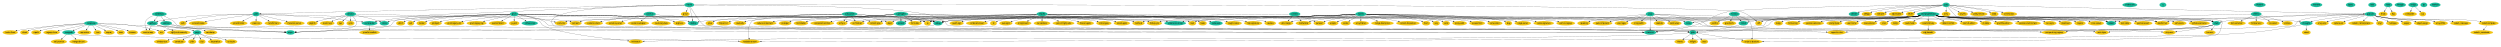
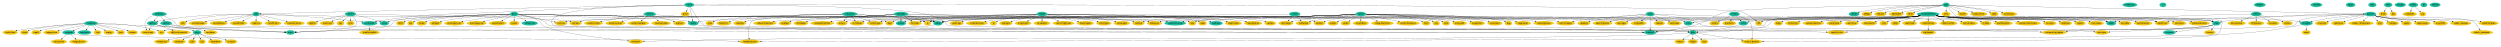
  strict digraph {
    fontname="Open Sans"
    splines=spline
    node [color=white fillcolor="#f1c40f" fontname="Open Sans" style=filled]
    edge [fontname="Open Sans"]
    lodash [fillcolor="#1abc9c"]
    async [fillcolor="#1abc9c"]
    request [fillcolor="#1abc9c"]
    "node-uuid" [fillcolor="#1abc9c"]
    extend [fillcolor="#1abc9c"]
    qs
    "form-data"
    isstream
    "tough-cookie"
    "http-signature"
    caseless
    "oauth-sign"
    "combined-stream"
    bl
    "aws-sign2"
    stringstream
    "har-validator"
    "json-stringify-safe"
    "forever-agent"
    "mime-types"
    "tunnel-agent"
    hawk
    underscore [fillcolor="#1abc9c"]
    commander [fillcolor="#1abc9c"]
    "graceful-readlink"
    express [fillcolor="#1abc9c"]
    debug [fillcolor="#1abc9c"]
    n28 [label="archy-is"]
    vary
    "on-finished"
    send
    "proxy-addr"
    methods
    "escape-html"
    "serve-static"
    etag
    "range-parser"
    "cookie-signature"
    accepts
    cookie
    "content-type"
    "array-flatten"
    parseurl
    "merge-descriptors"
    "content-disposition"
    "path-to-regexp"
    depd
    "utils-merge"
    finalhandler
    fresh
    ms
    chalk [fillcolor="#1abc9c"]
    "ansi-styles"
-   "strip-ansi"
+   "strip-ansi" [fillcolor="#1abc9c"]
    "supports-color"
    "escape-string-regexp"
    "has-ansi"
    q [fillcolor="#1abc9c"]
    colors [fillcolor="#1abc9c"]
    mkdirp [fillcolor="#1abc9c"]
    minimist [fillcolor="#1abc9c"]
    bluebird [fillcolor="#1abc9c"]
    through2 [fillcolor="#1abc9c"]
    xtend
    "readable-stream"
    "coffee-script" [fillcolor="#1abc9c"]
    "yeoman-generator" [fillcolor="#1abc9c"]
    glob [fillcolor="#1abc9c"]
    rimraf [fillcolor="#1abc9c"]
    mime [fillcolor="#1abc9c"]
    "underscore.string" [fillcolor="#1abc9c"]
    nopt
    "findup-sync"
    dateformat
    n75 [label="script-is-absolute"]
    diff
    "detect-conflict"
    "mem-fs-editor"
    "cli-table"
    "gruntfile-editor"
    "yeoman-environment"
    "run-async"
    download
    inquirer
    istextorbinary
    "cross-spawn"
    "text-table"
    "yeoman-assert"
    "path-exists"
    "github-username"
    dargs
    "html-wiring"
    "yeoman-welcome"
    "pretty-bytes"
    "user-home"
    "class-extend"
    sinon
    shelljs
    "read-chunk"
    minimatch
    inherits
    inflight
    once
    "xdg-basedir"
    moment [fillcolor="#1abc9c"]
    optimist [fillcolor="#1abc9c"]
    wordwrap
    "gulp-util" [fillcolor="#1abc9c"]
    "array-uniq"
    "replace-ext"
    "lodash.template"
    "lodash._reinterpolate"
    vinyl
    multipipe
    "lodash._reevaluate"
    beeper
    "object-assign"
    "array-differ"
    "lodash._reescape"
    cheerio [fillcolor="#1abc9c"]
    "css-select"
    entities
    "dom-serializer"
    htmlparser2
    "fs-extra" [fillcolor="#1abc9c"]
    "graceful-fs"
    jsonfile
    jade [fillcolor="#1abc9c"]
    "uglify-js" [fillcolor="#1abc9c"]
+   "void-elements"
    jstransformer
    "clean-css"
    transformers
    "character-parser"
    with
    constantinople
    yargs [fillcolor="#1abc9c"]
    "source-map"
    "uglify-to-browserify"
    "body-parser" [fillcolor="#1abc9c"]
    "iconv-lite"
    bytes
    "http-errors"
    "raw-body"
    "socket.io" [fillcolor="#1abc9c"]
    "socket.io-parser"
    "socket.io-adapter"
    "has-binary-data"
    "engine.io"
    "socket.io-client"
    jquery [fillcolor="#1abc9c"]
    redis [fillcolor="#1abc9c"]
    winston [fillcolor="#1abc9c"]
    pkginfo
    "stack-trace"
    eyes
    cycle
    y18n
    cliui
    decamelize
    "os-locale"
    "window-size"
    camelcase
    react [fillcolor="#1abc9c"]
    envify
    fbjs
    yosay [fillcolor="#1abc9c"]
    "word-wrap"
    repeating
    "pad-component"
    "ansi-regex"
    "string-width"
    taketalk
    handlebars [fillcolor="#1abc9c"]
    semver [fillcolor="#1abc9c"]
    through [fillcolor="#1abc9c"]
    gulp [fillcolor="#1abc9c"]
    v8flags
    interpret
    deprecated
    liftoff
    archy
    "vinyl-fs"
    "pretty-hrtime"
    tildify
    orchestrator
    mongodb [fillcolor="#1abc9c"]
    "mongodb-core"
    "es6-promise"
    grunt [fillcolor="#1abc9c"]
    which
    exit
    hooker
    getobject
    "grunt-legacy-util"
    "grunt-legacy-log"
    eventemitter2
    "js-yaml"
    xml2js [fillcolor="#1abc9c"]
    xmlbuilder
    sax
    ejs [fillcolor="#1abc9c"]
    mongoose [fillcolor="#1abc9c"]
-   mpromise
+   mpromise [fillcolor="#1abc9c"]
    muri
    mquery
    bson
    kareem
    "hooks-fixed"
    sliced
    mpath
    "regexp-clone"
    mocha [fillcolor="#1abc9c"]
    growl
    marked [fillcolor="#1abc9c"]
    connect [fillcolor="#1abc9c"]
    superagent [fillcolor="#1abc9c"]
    "component-emitter"
    "reduce-component"
    cookiejar
    formidable
    request -> "node-uuid"
    request -> extend
    request -> qs
    request -> "form-data"
    request -> isstream
    request -> "tough-cookie"
    request -> "http-signature"
    request -> caseless
    request -> "oauth-sign"
    request -> "combined-stream"
    request -> bl
    request -> "aws-sign2"
    request -> stringstream
    request -> "har-validator"
    request -> "json-stringify-safe"
    request -> "forever-agent"
    request -> "mime-types"
    request -> "tunnel-agent"
    request -> hawk
    commander -> "graceful-readlink"
    express -> qs
    express -> debug
    express -> n28
    express -> vary
    express -> "on-finished"
    express -> send
    express -> "proxy-addr"
    express -> methods
    express -> "escape-html"
    express -> "serve-static"
    express -> etag
    express -> "range-parser"
    express -> "cookie-signature"
    express -> accepts
    express -> cookie
    express -> "content-type"
    express -> "array-flatten"
    express -> parseurl
    express -> "merge-descriptors"
    express -> "content-disposition"
    express -> "path-to-regexp"
    express -> depd
    express -> "utils-merge"
    express -> finalhandler
    express -> fresh
    debug -> ms
    chalk -> "ansi-styles"
    chalk -> "strip-ansi"
    chalk -> "supports-color"
    chalk -> "escape-string-regexp"
    chalk -> "has-ansi"
    mkdirp -> minimist
    through2 -> xtend
    through2 -> "readable-stream"
    "yeoman-generator" -> lodash
    "yeoman-generator" -> async
    "yeoman-generator" -> debug
    "yeoman-generator" -> chalk
    "yeoman-generator" -> mkdirp
    "yeoman-generator" -> through2
    "yeoman-generator" -> glob
    "yeoman-generator" -> rimraf
    "yeoman-generator" -> mime
    "yeoman-generator" -> "underscore.string"
    "yeoman-generator" -> nopt
    "yeoman-generator" -> "findup-sync"
    "yeoman-generator" -> dateformat
    "yeoman-generator" -> n75
    "yeoman-generator" -> diff
    "yeoman-generator" -> "detect-conflict"
    "yeoman-generator" -> "mem-fs-editor"
    "yeoman-generator" -> "cli-table"
    "yeoman-generator" -> "gruntfile-editor"
    "yeoman-generator" -> "yeoman-environment"
    "yeoman-generator" -> "run-async"
    "yeoman-generator" -> download
    "yeoman-generator" -> inquirer
    "yeoman-generator" -> istextorbinary
    "yeoman-generator" -> "cross-spawn"
    "yeoman-generator" -> "text-table"
    "yeoman-generator" -> "yeoman-assert"
    "yeoman-generator" -> "path-exists"
    "yeoman-generator" -> "github-username"
    "yeoman-generator" -> dargs
    "yeoman-generator" -> "html-wiring"
    "yeoman-generator" -> "yeoman-welcome"
    "yeoman-generator" -> "pretty-bytes"
    "yeoman-generator" -> "user-home"
    "yeoman-generator" -> "class-extend"
    "yeoman-generator" -> sinon
    "yeoman-generator" -> shelljs
    "yeoman-generator" -> "read-chunk"
    glob -> n75
    glob -> minimatch
    glob -> inherits
    glob -> inflight
    glob -> once
    rimraf -> glob
    istextorbinary -> "xdg-basedir"
    optimist -> minimist
    optimist -> wordwrap
    "gulp-util" -> chalk
    "gulp-util" -> minimist
    "gulp-util" -> through2
    "gulp-util" -> dateformat
    "gulp-util" -> "array-uniq"
    "gulp-util" -> "replace-ext"
    "gulp-util" -> "lodash.template"
    "gulp-util" -> "lodash._reinterpolate"
    "gulp-util" -> vinyl
    "gulp-util" -> multipipe
-   "lodash.template" -> "lodash._reevaluate"
+   "gulp-util" -> "lodash._reevaluate"
    "gulp-util" -> beeper
    "gulp-util" -> "object-assign"
    "gulp-util" -> "array-differ"
    "gulp-util" -> "lodash._reescape"
    cheerio -> lodash
    cheerio -> "css-select"
    cheerio -> entities
    cheerio -> "dom-serializer"
    cheerio -> htmlparser2
    "fs-extra" -> rimraf
    "fs-extra" -> n75
    "fs-extra" -> "graceful-fs"
    "fs-extra" -> jsonfile
    jade -> commander
    jade -> mkdirp
    jade -> "uglify-js"
+   jade -> "void-elements"
    jade -> jstransformer
    jade -> "clean-css"
    jade -> transformers
    jade -> "character-parser"
    jade -> with
    jade -> constantinople
    "uglify-js" -> async
    "uglify-js" -> yargs
    "uglify-js" -> "source-map"
    "uglify-js" -> "uglify-to-browserify"
    yargs -> y18n
    yargs -> cliui
    yargs -> decamelize
    yargs -> "os-locale"
    yargs -> "window-size"
    yargs -> camelcase
    "body-parser" -> qs
    "body-parser" -> debug
    "body-parser" -> n28
    "body-parser" -> "on-finished"
    "body-parser" -> "content-type"
    "body-parser" -> depd
    "body-parser" -> "iconv-lite"
    "body-parser" -> bytes
    "body-parser" -> "http-errors"
    "body-parser" -> "raw-body"
    "socket.io" -> debug
    "socket.io" -> "socket.io-parser"
    "socket.io" -> "socket.io-adapter"
    "socket.io" -> "has-binary-data"
    "socket.io" -> "engine.io"
    "socket.io" -> "socket.io-client"
    winston -> async
    winston -> isstream
    winston -> colors
    winston -> pkginfo
    winston -> "stack-trace"
    winston -> eyes
    winston -> cycle
    react -> envify
    react -> fbjs
    yosay -> chalk
    yosay -> "ansi-styles"
-   yosay -> "strip-ansi"
+   yosay -> "path-to-regexp"
    yosay -> minimist
    yosay -> "word-wrap"
    yosay -> repeating
    yosay -> "pad-component"
    yosay -> "ansi-regex"
    yosay -> "string-width"
    yosay -> taketalk
    handlebars -> async
    handlebars -> optimist
    handlebars -> "uglify-js"
    handlebars -> "source-map"
    gulp -> chalk
    gulp -> minimist
    gulp -> "gulp-util"
    gulp -> semver
    gulp -> v8flags
    gulp -> interpret
    gulp -> deprecated
    gulp -> liftoff
    gulp -> archy
    gulp -> "vinyl-fs"
    gulp -> "pretty-hrtime"
    gulp -> tildify
    gulp -> orchestrator
    mongodb -> "readable-stream"
    mongodb -> "mongodb-core"
    mongodb -> "es6-promise"
    grunt -> lodash
    grunt -> async
    grunt -> colors
    grunt -> "coffee-script"
    grunt -> glob
    grunt -> "underscore.string"
    grunt -> nopt
    grunt -> "findup-sync"
    grunt -> dateformat
    grunt -> minimatch
    grunt -> "iconv-lite"
    grunt -> which
    grunt -> exit
    grunt -> hooker
    grunt -> getobject
    grunt -> "grunt-legacy-util"
    grunt -> "grunt-legacy-log"
    grunt -> eventemitter2
    grunt -> "js-yaml"
    xml2js -> xmlbuilder
    xml2js -> sax
    mongoose -> async
    mongoose -> ms
    mongoose -> mongodb
    mongoose -> mpromise
    mongoose -> muri
    mongoose -> mquery
    mongoose -> bson
    mongoose -> kareem
    mongoose -> "hooks-fixed"
    mongoose -> sliced
    mongoose -> mpath
    mongoose -> "regexp-clone"
    mocha -> commander
    mocha -> "supports-color"
    mocha -> "escape-string-regexp"
    mocha -> mkdirp
    mocha -> glob
    mocha -> diff
    mocha -> jade
    mocha -> growl
    connect -> debug
    connect -> parseurl
    connect -> "utils-merge"
    connect -> finalhandler
    superagent -> extend
    superagent -> qs
    superagent -> "form-data"
    superagent -> debug
    superagent -> methods
    superagent -> "readable-stream"
    superagent -> mime
    superagent -> "component-emitter"
    superagent -> "reduce-component"
    superagent -> cookiejar
    superagent -> formidable
  }
